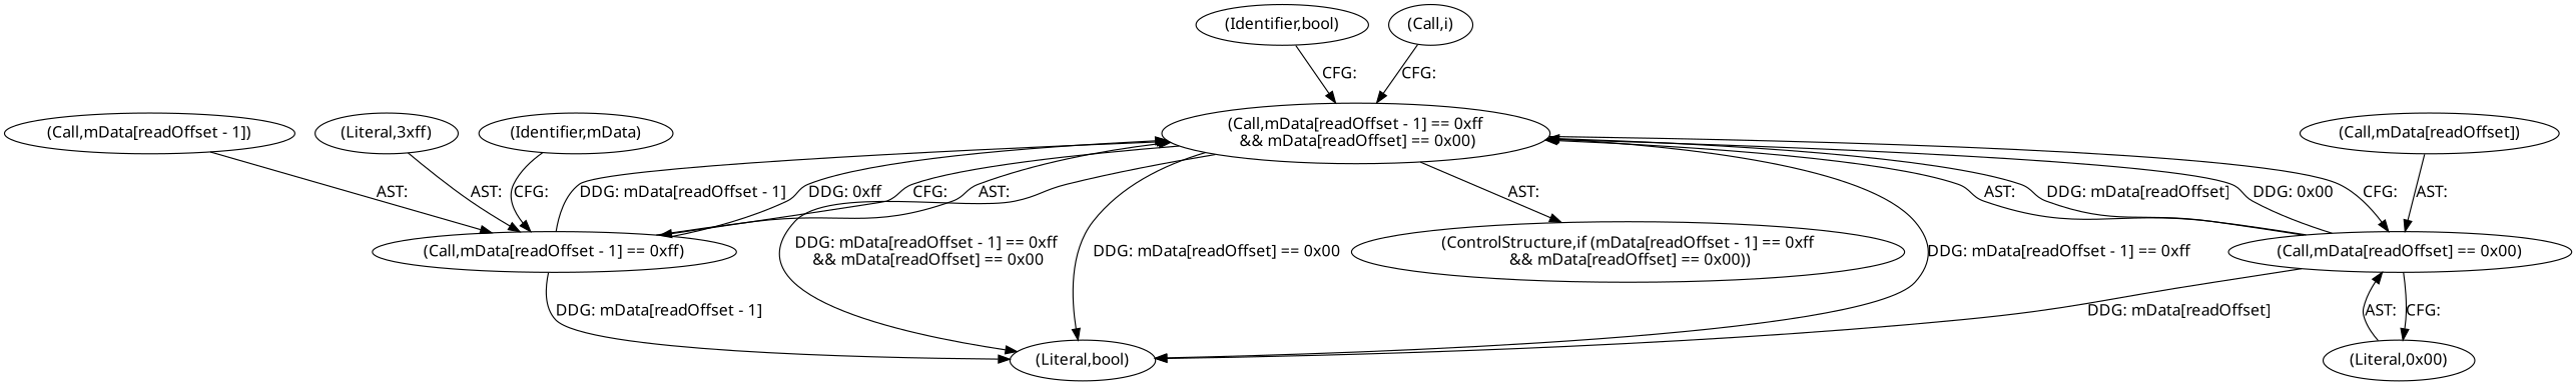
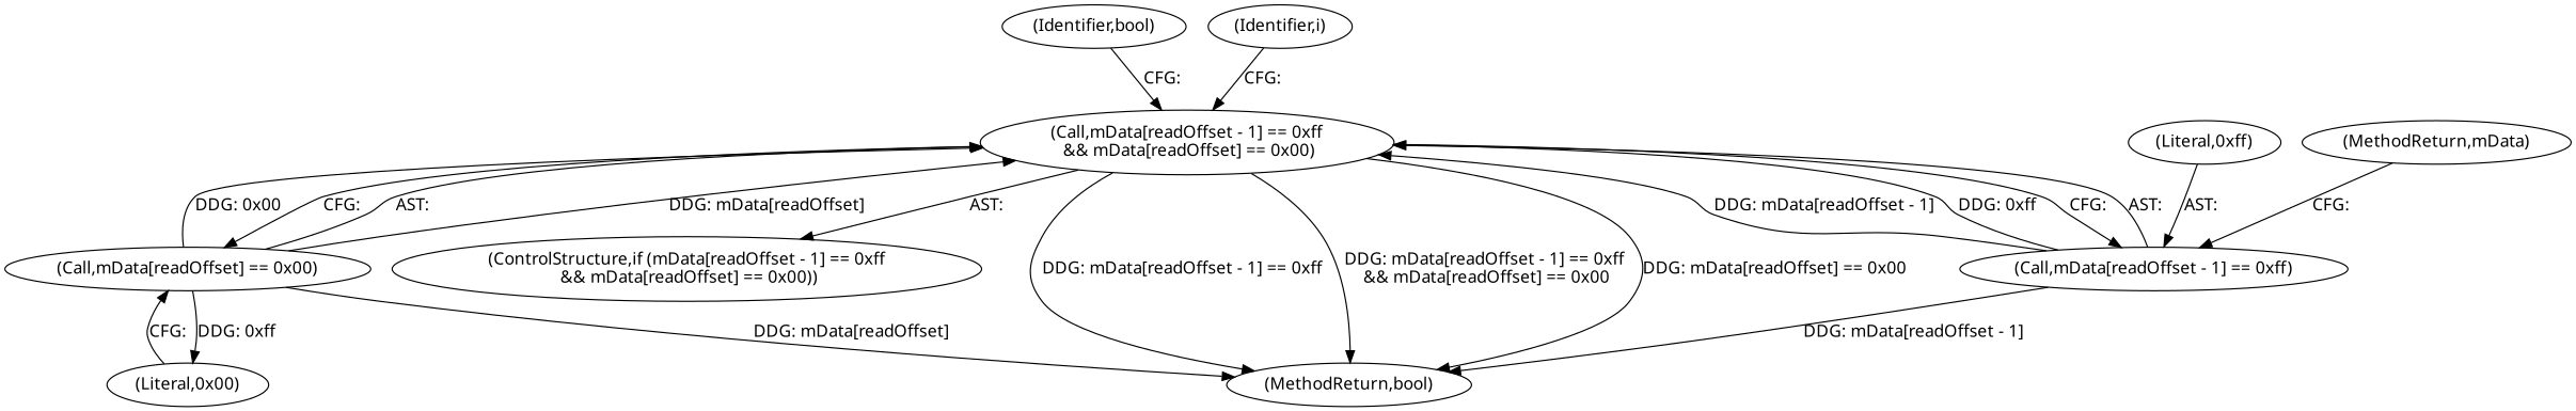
  digraph {
    fontname="Noto Sans"
    node [fontname="Noto Sans"]
    edge [fontname="Noto Sans"]
    n1 [label="(Call,mData[readOffset - 1] == 0xff\n && mData[readOffset] == 0x00)"]
    n2 [label="(Call,mData[readOffset - 1] == 0xff)"]
    n3 [label="(Call,mData[readOffset] == 0x00)"]
    n4 [label="(ControlStructure,if (mData[readOffset - 1] == 0xff\n && mData[readOffset] == 0x00))"]
-   n5 [label="(Literal,bool)"]
+   n5 [label="(MethodReturn,bool)"]
    n6 [label="(Literal,0x00)"]
-   n7 [label="(Literal,3xff)"]
-   n8 [label="(Identifier,mData)"]
+   n7 [label="(Literal,0xff)"]
+   n8 [label="(MethodReturn,mData)"]
    n9 [label="(Identifier,bool)"]
-   n10 [label="(Call,mData[readOffset])"]
-   n11 [label="(Call,mData[readOffset - 1])"]
-   n12 [label="(Call,i)"]
+   n12 [label="(Identifier,i)"]
    n1 -> n2 [label="CFG: "]
    n1 -> n3 [label="CFG: "]
    n1 -> n4 [label="AST: "]
    n1 -> n5 [label="DDG: mData[readOffset - 1] == 0xff"]
    n1 -> n5 [label="DDG: mData[readOffset - 1] == 0xff\n && mData[readOffset] == 0x00"]
    n1 -> n5 [label="DDG: mData[readOffset] == 0x00"]
    n2 -> n1 [label="AST: "]
    n2 -> n1 [label="DDG: mData[readOffset - 1]"]
    n2 -> n1 [label="DDG: 0xff"]
    n2 -> n5 [label="DDG: mData[readOffset - 1]"]
    n3 -> n1 [label="AST: "]
    n3 -> n1 [label="DDG: mData[readOffset]"]
    n3 -> n1 [label="DDG: 0x00"]
    n3 -> n5 [label="DDG: mData[readOffset]"]
-   n3 -> n6 [label="CFG: "]
-   n6 -> n3 [label="AST: "]
+   n3 -> n6 [label="DDG: 0xff"]
+   n6 -> n3 [label="CFG: "]
    n7 -> n2 [label="AST: "]
    n8 -> n2 [label="CFG: "]
    n9 -> n1 [label="CFG: "]
-   n10 -> n3 [label="AST: "]
-   n11 -> n2 [label="AST: "]
    n12 -> n1 [label="CFG: "]
  }
